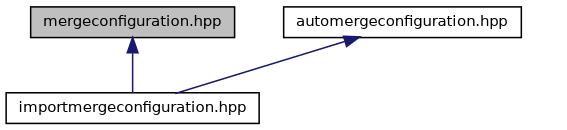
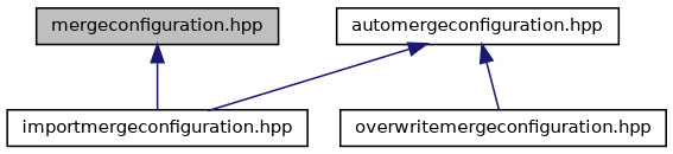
  digraph {
    fontname="DejaVu Sans"
    node [color=black fillcolor=white fontname="DejaVu Sans" fontsize=10 shape=record style=filled]
    edge [color=midnightblue dir=back fontname="DejaVu Sans" fontsize=10 labelfontname=FreeSans labelfontsize=10 style=solid]
    n1 [fillcolor=grey75 fontcolor=black height=0.2 label="mergeconfiguration.hpp" width=0.4]
    n2 [height=0.2 label="importmergeconfiguration.hpp" width=0.4]
    n3 [height=0.2 label="automergeconfiguration.hpp" width=0.4]
+   n4 [height=0.2 label="overwritemergeconfiguration.hpp" width=0.4]
    n1 -> n2
    n3 -> n2
+   n3 -> n4
  }
